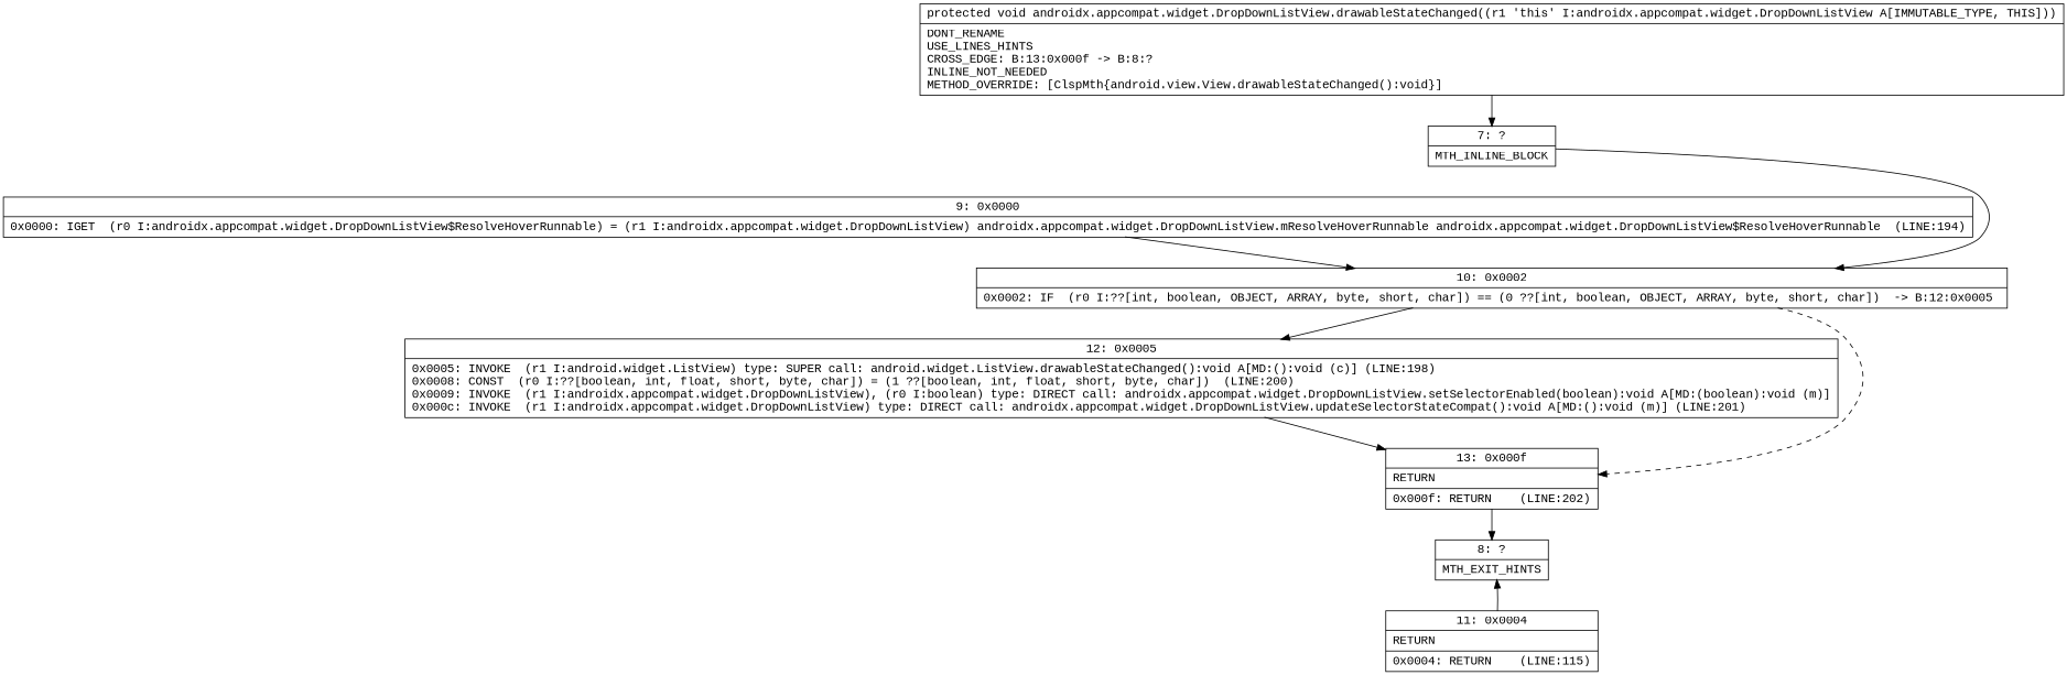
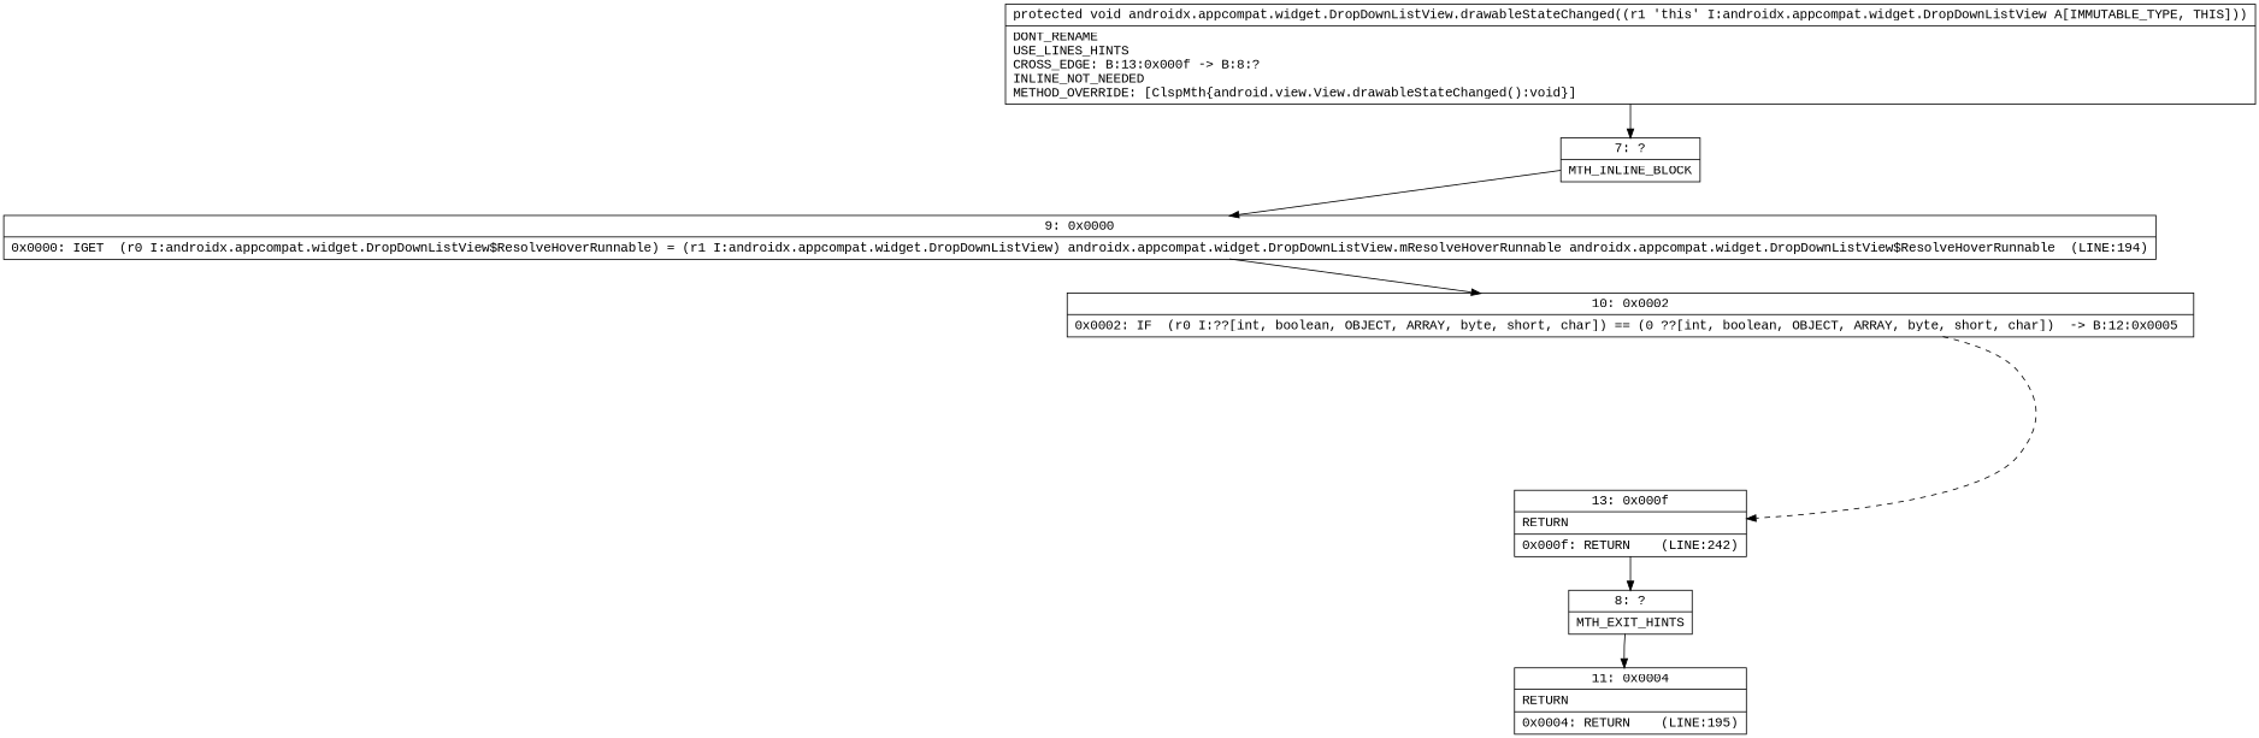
  digraph {
    fontname="Liberation Mono"
    node [fontname="Liberation Mono" shape=record]
    edge [fontname="Liberation Mono"]
    n1 [label="{7\:\ ?|MTH_INLINE_BLOCK\l}"]
    n2 [label="{9\:\ 0x0000|0x0000: IGET  (r0 I:androidx.appcompat.widget.DropDownListView$ResolveHoverRunnable) = (r1 I:androidx.appcompat.widget.DropDownListView) androidx.appcompat.widget.DropDownListView.mResolveHoverRunnable androidx.appcompat.widget.DropDownListView$ResolveHoverRunnable  (LINE:194)\l}"]
    n3 [label="{10\:\ 0x0002|0x0002: IF  (r0 I:??[int, boolean, OBJECT, ARRAY, byte, short, char]) == (0 ??[int, boolean, OBJECT, ARRAY, byte, short, char])  \-\> B:12:0x0005 \l}"]
-   n4 [label="{12\:\ 0x0005|0x0005: INVOKE  (r1 I:android.widget.ListView) type: SUPER call: android.widget.ListView.drawableStateChanged():void A[MD:():void (c)] (LINE:198)\l0x0008: CONST  (r0 I:??[boolean, int, float, short, byte, char]) = (1 ??[boolean, int, float, short, byte, char])  (LINE:200)\l0x0009: INVOKE  (r1 I:androidx.appcompat.widget.DropDownListView), (r0 I:boolean) type: DIRECT call: androidx.appcompat.widget.DropDownListView.setSelectorEnabled(boolean):void A[MD:(boolean):void (m)]\l0x000c: INVOKE  (r1 I:androidx.appcompat.widget.DropDownListView) type: DIRECT call: androidx.appcompat.widget.DropDownListView.updateSelectorStateCompat():void A[MD:():void (m)] (LINE:201)\l}"]
-   n5 [label="{13\:\ 0x000f|RETURN\l|0x000f: RETURN    (LINE:202)\l}"]
-   n6 [label="{11\:\ 0x0004|RETURN\l|0x0004: RETURN    (LINE:115)\l}"]
+   n5 [label="{13\:\ 0x000f|RETURN\l|0x000f: RETURN    (LINE:242)\l}"]
+   n6 [label="{11\:\ 0x0004|RETURN\l|0x0004: RETURN    (LINE:195)\l}"]
    n7 [label="{8\:\ ?|MTH_EXIT_HINTS\l}"]
    n8 [label="{protected void androidx.appcompat.widget.DropDownListView.drawableStateChanged((r1 'this' I:androidx.appcompat.widget.DropDownListView A[IMMUTABLE_TYPE, THIS]))  | DONT_RENAME\lUSE_LINES_HINTS\lCROSS_EDGE: B:13:0x000f \-\> B:8:?\lINLINE_NOT_NEEDED\lMETHOD_OVERRIDE: [ClspMth\{android.view.View.drawableStateChanged():void\}]\l}"]
-   n1 -> n3
+   n1 -> n2
    n2 -> n3
-   n3 -> n4
    n3 -> n5 [style=dashed]
-   n4 -> n5
    n5 -> n7
-   n6 -> n7
+   n7 -> n6
    n8 -> n1
  }
